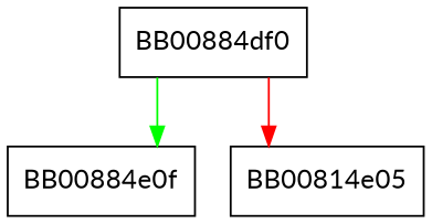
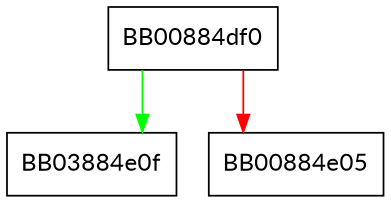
  digraph {
    fontname=Lato
    splines=ortho
    node [fontname=Lato shape=box]
    edge [fontname=Lato]
    BB00884df0
-   BB00884e0f
-   BB00884e05 [label=BB00814e05]
+   BB00884e0f [label=BB03884e0f]
+   BB00884e05
    BB00884df0 -> BB00884e0f [color=green]
    BB00884df0 -> BB00884e05 [color=red]
  }
